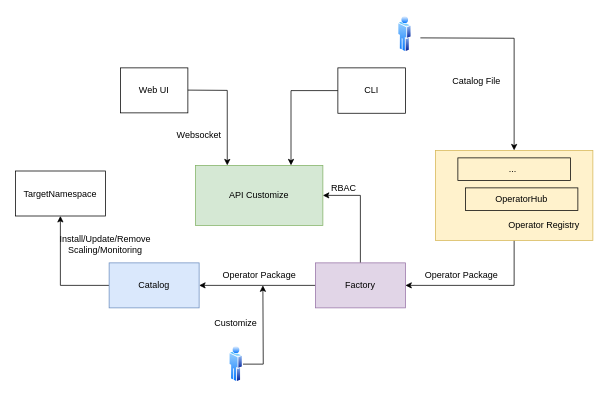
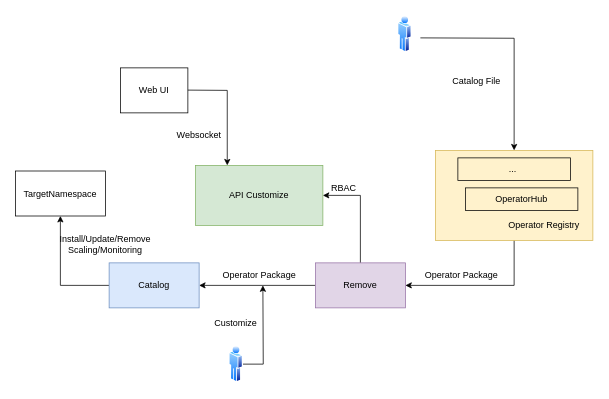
  <mxCell id="0" />
  <mxCell id="1" parent="0" />
  <mxCell id="2" style="edgeStyle=orthogonalEdgeStyle;rounded=0;orthogonalLoop=1;jettySize=auto;html=1;" edge="1" parent="1" target="14"><mxGeometry relative="1" as="geometry"><mxPoint x="560" y="50" as="sourcePoint" /></mxGeometry></mxCell>
  <mxCell id="3" value="API Customize" style="rounded=0;whiteSpace=wrap;html=1;fillColor=#d5e8d4;strokeColor=#82b366;" vertex="1" parent="1"><mxGeometry x="260" y="220" width="170" height="80" as="geometry" /></mxCell>
- <mxCell id="4" style="edgeStyle=orthogonalEdgeStyle;rounded=0;orthogonalLoop=1;jettySize=auto;html=1;entryX=0.75;entryY=0;entryDx=0;entryDy=0;" edge="1" parent="1" source="5" target="3"><mxGeometry relative="1" as="geometry" /></mxCell>
- <mxCell id="5" value="CLI" style="rounded=0;whiteSpace=wrap;html=1;" vertex="1" parent="1"><mxGeometry x="450" y="90" width="90" height="60.5" as="geometry" /></mxCell>
  <mxCell id="6" style="edgeStyle=orthogonalEdgeStyle;rounded=0;orthogonalLoop=1;jettySize=auto;html=1;entryX=0.25;entryY=0;entryDx=0;entryDy=0;" edge="1" parent="1" target="3"><mxGeometry relative="1" as="geometry"><mxPoint x="230" y="119.5" as="sourcePoint" /></mxGeometry></mxCell>
  <mxCell id="7" value="Web UI" style="rounded=0;whiteSpace=wrap;html=1;" vertex="1" parent="1"><mxGeometry x="160" y="90" width="90" height="60" as="geometry" /></mxCell>
  <mxCell id="8" style="edgeStyle=orthogonalEdgeStyle;rounded=0;orthogonalLoop=1;jettySize=auto;html=1;entryX=0.5;entryY=1;entryDx=0;entryDy=0;" edge="1" parent="1" source="9" target="24"><mxGeometry relative="1" as="geometry"><mxPoint x="40" y="330" as="targetPoint" /></mxGeometry></mxCell>
  <mxCell id="9" value="Catalog" style="rounded=0;whiteSpace=wrap;html=1;fillColor=#dae8fc;strokeColor=#6c8ebf;" vertex="1" parent="1"><mxGeometry x="145" y="350" width="120" height="60" as="geometry" /></mxCell>
  <mxCell id="10" style="edgeStyle=orthogonalEdgeStyle;rounded=0;orthogonalLoop=1;jettySize=auto;html=1;entryX=1;entryY=0.5;entryDx=0;entryDy=0;" edge="1" parent="1" source="12" target="3"><mxGeometry relative="1" as="geometry" /></mxCell>
  <mxCell id="11" style="edgeStyle=orthogonalEdgeStyle;rounded=0;orthogonalLoop=1;jettySize=auto;html=1;" edge="1" parent="1" source="12" target="9"><mxGeometry relative="1" as="geometry" /></mxCell>
- <mxCell id="12" value="Factory" style="rounded=0;whiteSpace=wrap;html=1;fillColor=#e1d5e7;strokeColor=#9673a6;" vertex="1" parent="1"><mxGeometry x="420" y="350" width="120" height="60" as="geometry" /></mxCell>
+ <mxCell id="12" value="Remove" style="rounded=0;whiteSpace=wrap;html=1;fillColor=#e1d5e7;strokeColor=#9673a6;" vertex="1" parent="1"><mxGeometry x="420" y="350" width="120" height="60" as="geometry" /></mxCell>
  <mxCell id="13" style="edgeStyle=orthogonalEdgeStyle;rounded=0;orthogonalLoop=1;jettySize=auto;html=1;exitX=0.5;exitY=1;exitDx=0;exitDy=0;entryX=1;entryY=0.5;entryDx=0;entryDy=0;" edge="1" parent="1" source="14" target="12"><mxGeometry relative="1" as="geometry" /></mxCell>
  <mxCell id="14" value="" style="rounded=0;whiteSpace=wrap;html=1;align=left;strokeColor=#d6b656;fillColor=#fff2cc;" vertex="1" parent="1"><mxGeometry x="580" y="200" width="210" height="120" as="geometry" /></mxCell>
  <mxCell id="15" value="" style="aspect=fixed;perimeter=ellipsePerimeter;html=1;align=center;shadow=0;dashed=0;spacingTop=3;image;image=img/lib/active_directory/user.svg;fillColor=none;" vertex="1" parent="1"><mxGeometry x="530" y="20" width="18.5" height="50" as="geometry" /></mxCell>
  <mxCell id="16" value="Catalog File" style="text;html=1;strokeColor=none;fillColor=none;align=center;verticalAlign=middle;whiteSpace=wrap;rounded=0;" vertex="1" parent="1"><mxGeometry x="595" y="100" width="80" height="16" as="geometry" /></mxCell>
  <mxCell id="17" value="OperatorHub" style="rounded=0;whiteSpace=wrap;html=1;fillColor=none;" vertex="1" parent="1"><mxGeometry x="620" y="250" width="150" height="30" as="geometry" /></mxCell>
  <mxCell id="18" value="RBAC" style="text;html=1;strokeColor=none;fillColor=none;align=center;verticalAlign=middle;whiteSpace=wrap;rounded=0;" vertex="1" parent="1"><mxGeometry x="437.5" y="240" width="40" height="20" as="geometry" /></mxCell>
  <mxCell id="19" value="Operator Package" style="text;html=1;strokeColor=none;fillColor=none;align=center;verticalAlign=middle;whiteSpace=wrap;rounded=0;" vertex="1" parent="1"><mxGeometry x="553.5" y="359" width="121.5" height="16" as="geometry" /></mxCell>
  <mxCell id="20" value="Websocket" style="text;html=1;strokeColor=none;fillColor=none;align=center;verticalAlign=middle;whiteSpace=wrap;rounded=0;" vertex="1" parent="1"><mxGeometry x="225" y="170" width="80" height="20" as="geometry" /></mxCell>
  <mxCell id="21" value="...&amp;nbsp;" style="rounded=0;whiteSpace=wrap;html=1;fillColor=none;" vertex="1" parent="1"><mxGeometry x="610" y="210" width="150" height="30" as="geometry" /></mxCell>
  <mxCell id="22" value="Operator Package" style="text;html=1;strokeColor=none;fillColor=none;align=center;verticalAlign=middle;whiteSpace=wrap;rounded=0;" vertex="1" parent="1"><mxGeometry x="287.5" y="359" width="115" height="15" as="geometry" /></mxCell>
  <mxCell id="23" value="Install/Update/Remove&lt;br&gt;Scaling/Monitoring" style="text;html=1;strokeColor=none;fillColor=none;align=center;verticalAlign=middle;whiteSpace=wrap;rounded=0;" vertex="1" parent="1"><mxGeometry x="70" y="310" width="140" height="30" as="geometry" /></mxCell>
  <mxCell id="24" value="TargetNamespace" style="rounded=0;whiteSpace=wrap;html=1;strokeColor=#000000;fillColor=none;" vertex="1" parent="1"><mxGeometry x="20" y="227.5" width="120" height="60" as="geometry" /></mxCell>
  <mxCell id="25" value="Operator Registry" style="text;html=1;strokeColor=none;fillColor=none;align=center;verticalAlign=middle;whiteSpace=wrap;rounded=0;" vertex="1" parent="1"><mxGeometry x="675" y="287.5" width="100" height="25" as="geometry" /></mxCell>
  <mxCell id="26" style="edgeStyle=orthogonalEdgeStyle;rounded=0;orthogonalLoop=1;jettySize=auto;html=1;" edge="1" parent="1" source="27"><mxGeometry relative="1" as="geometry"><mxPoint x="350" y="380" as="targetPoint" /></mxGeometry></mxCell>
  <mxCell id="27" value="" style="aspect=fixed;perimeter=ellipsePerimeter;html=1;align=center;shadow=0;dashed=0;spacingTop=3;image;image=img/lib/active_directory/user.svg;strokeColor=#000000;fillColor=none;" vertex="1" parent="1"><mxGeometry x="305" y="460" width="18.5" height="50" as="geometry" /></mxCell>
  <mxCell id="28" value="Customize" style="text;html=1;strokeColor=none;fillColor=none;align=center;verticalAlign=middle;whiteSpace=wrap;rounded=0;" vertex="1" parent="1"><mxGeometry x="277.13" y="420" width="74.25" height="20" as="geometry" /></mxCell>
